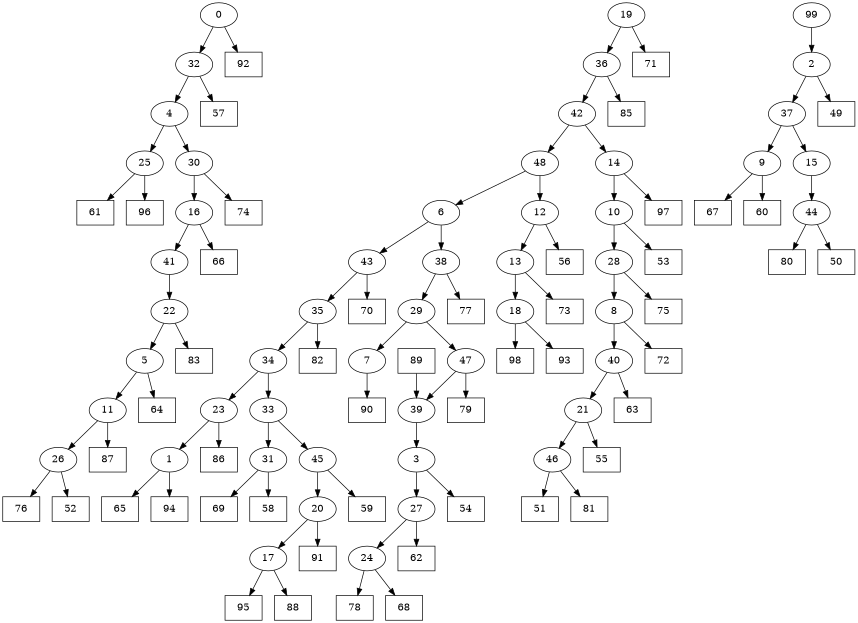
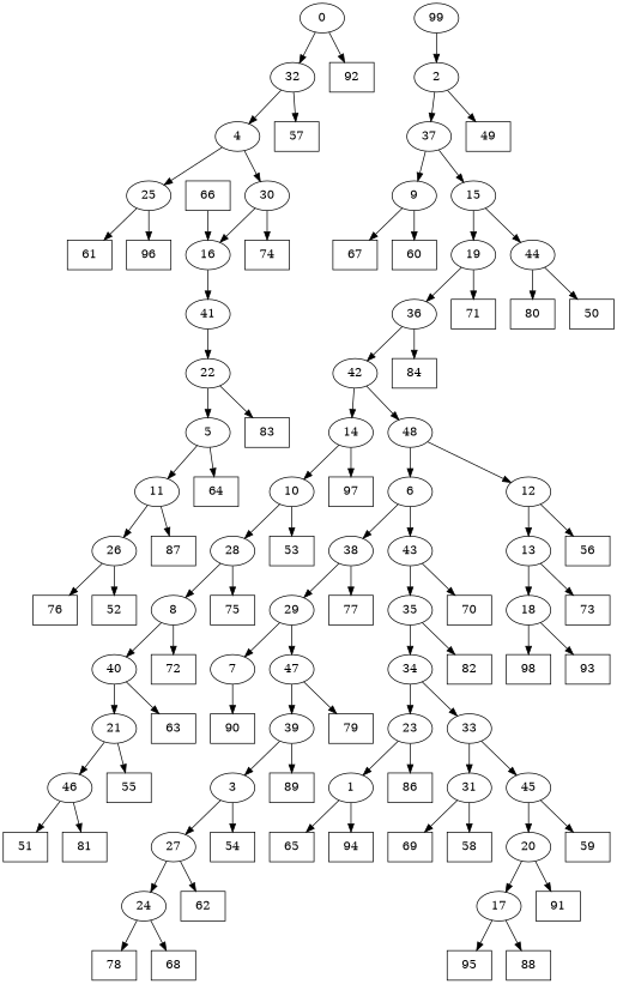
  digraph {
    n1 [label=0]
    n2 [label=32]
    n3 [label=92 shape=box]
    n4 [label=4]
    n5 [label=57 shape=box]
    n6 [label=1]
    n7 [label=65 shape=box]
    n8 [label=94 shape=box]
    n9 [label=2]
    n10 [label=37]
    n11 [label=49 shape=box]
    n12 [label=9]
    n13 [label=15]
    n14 [label=3]
    n15 [label=27]
    n16 [label=54 shape=box]
    n17 [label=24]
    n18 [label=62 shape=box]
    n19 [label=25]
    n20 [label=30]
    n21 [label=61 shape=box]
    n22 [label=96 shape=box]
    n23 [label=16]
    n24 [label=74 shape=box]
    n25 [label=5]
    n26 [label=11]
    n27 [label=64 shape=box]
    n28 [label=26]
    n29 [label=87 shape=box]
    n30 [label=6]
    n31 [label=38]
    n32 [label=43]
    n33 [label=29]
    n34 [label=77 shape=box]
    n35 [label=35]
    n36 [label=70 shape=box]
    n37 [label=7]
    n38 [label=90 shape=box]
    n39 [label=8]
    n40 [label=40]
    n41 [label=72 shape=box]
    n42 [label=21]
    n43 [label=63 shape=box]
    n44 [label=67 shape=box]
    n45 [label=60 shape=box]
    n46 [label=10]
    n47 [label=28]
    n48 [label=53 shape=box]
    n49 [label=75 shape=box]
    n50 [label=76 shape=box]
    n51 [label=52 shape=box]
    n52 [label=12]
    n53 [label=13]
    n54 [label=56 shape=box]
    n55 [label=18]
    n56 [label=73 shape=box]
    n57 [label=98 shape=box]
    n58 [label=93 shape=box]
    n59 [label=14]
    n60 [label=97 shape=box]
    n61 [label=19]
    n62 [label=44]
    n63 [label=36]
    n64 [label=71 shape=box]
    n65 [label=80 shape=box]
    n66 [label=50 shape=box]
    n67 [label=41]
    n68 [label=66 shape=box]
    n69 [label=22]
    n70 [label=17]
    n71 [label=95 shape=box]
    n72 [label=88 shape=box]
    n73 [label=42]
-   n74 [label=85 shape=box]
+   n74 [label=84 shape=box]
    n75 [label=20]
    n76 [label=91 shape=box]
    n77 [label=46]
    n78 [label=55 shape=box]
    n79 [label=51 shape=box]
    n80 [label=81 shape=box]
    n81 [label=83 shape=box]
    n82 [label=23]
    n83 [label=86 shape=box]
    n84 [label=78 shape=box]
    n85 [label=68 shape=box]
    n86 [label=47]
    n87 [label=39]
    n88 [label=79 shape=box]
    n89 [label=31]
    n90 [label=69 shape=box]
    n91 [label=58 shape=box]
    n92 [label=33]
    n93 [label=45]
    n94 [label=59 shape=box]
    n95 [label=34]
    n96 [label=82 shape=box]
    n97 [label=48]
    n98 [label=89 shape=box]
    n99 [label=99]
    n1 -> n2
    n1 -> n3
    n2 -> n4
    n2 -> n5
    n4 -> n19
    n4 -> n20
    n6 -> n7
    n6 -> n8
    n9 -> n10
    n9 -> n11
    n10 -> n12
    n10 -> n13
    n12 -> n44
    n12 -> n45
+   n13 -> n61
    n13 -> n62
    n14 -> n15
    n14 -> n16
    n15 -> n17
    n15 -> n18
    n17 -> n84
    n17 -> n85
    n19 -> n21
    n19 -> n22
    n20 -> n23
    n20 -> n24
    n23 -> n67
-   n23 -> n68
+   n68 -> n23
    n25 -> n26
    n25 -> n27
    n26 -> n28
    n26 -> n29
    n28 -> n50
    n28 -> n51
    n30 -> n31
    n30 -> n32
    n31 -> n33
    n31 -> n34
    n32 -> n35
    n32 -> n36
    n33 -> n37
    n33 -> n86
    n35 -> n95
    n35 -> n96
    n37 -> n38
    n39 -> n40
    n39 -> n41
    n40 -> n42
    n40 -> n43
    n42 -> n77
    n42 -> n78
    n46 -> n47
    n46 -> n48
    n47 -> n39
    n47 -> n49
    n52 -> n53
    n52 -> n54
    n53 -> n55
    n53 -> n56
    n55 -> n57
    n55 -> n58
    n59 -> n46
    n59 -> n60
    n61 -> n63
    n61 -> n64
    n62 -> n65
    n62 -> n66
    n63 -> n73
    n63 -> n74
    n67 -> n69
    n69 -> n25
    n69 -> n81
    n70 -> n71
    n70 -> n72
    n73 -> n59
    n73 -> n97
    n75 -> n70
    n75 -> n76
    n77 -> n79
    n77 -> n80
    n82 -> n6
    n82 -> n83
    n86 -> n87
    n86 -> n88
    n87 -> n14
-   n98 -> n87
+   n87 -> n98
    n89 -> n90
    n89 -> n91
    n92 -> n89
    n92 -> n93
    n93 -> n75
    n93 -> n94
    n95 -> n82
    n95 -> n92
    n97 -> n30
    n97 -> n52
    n99 -> n9
  }
